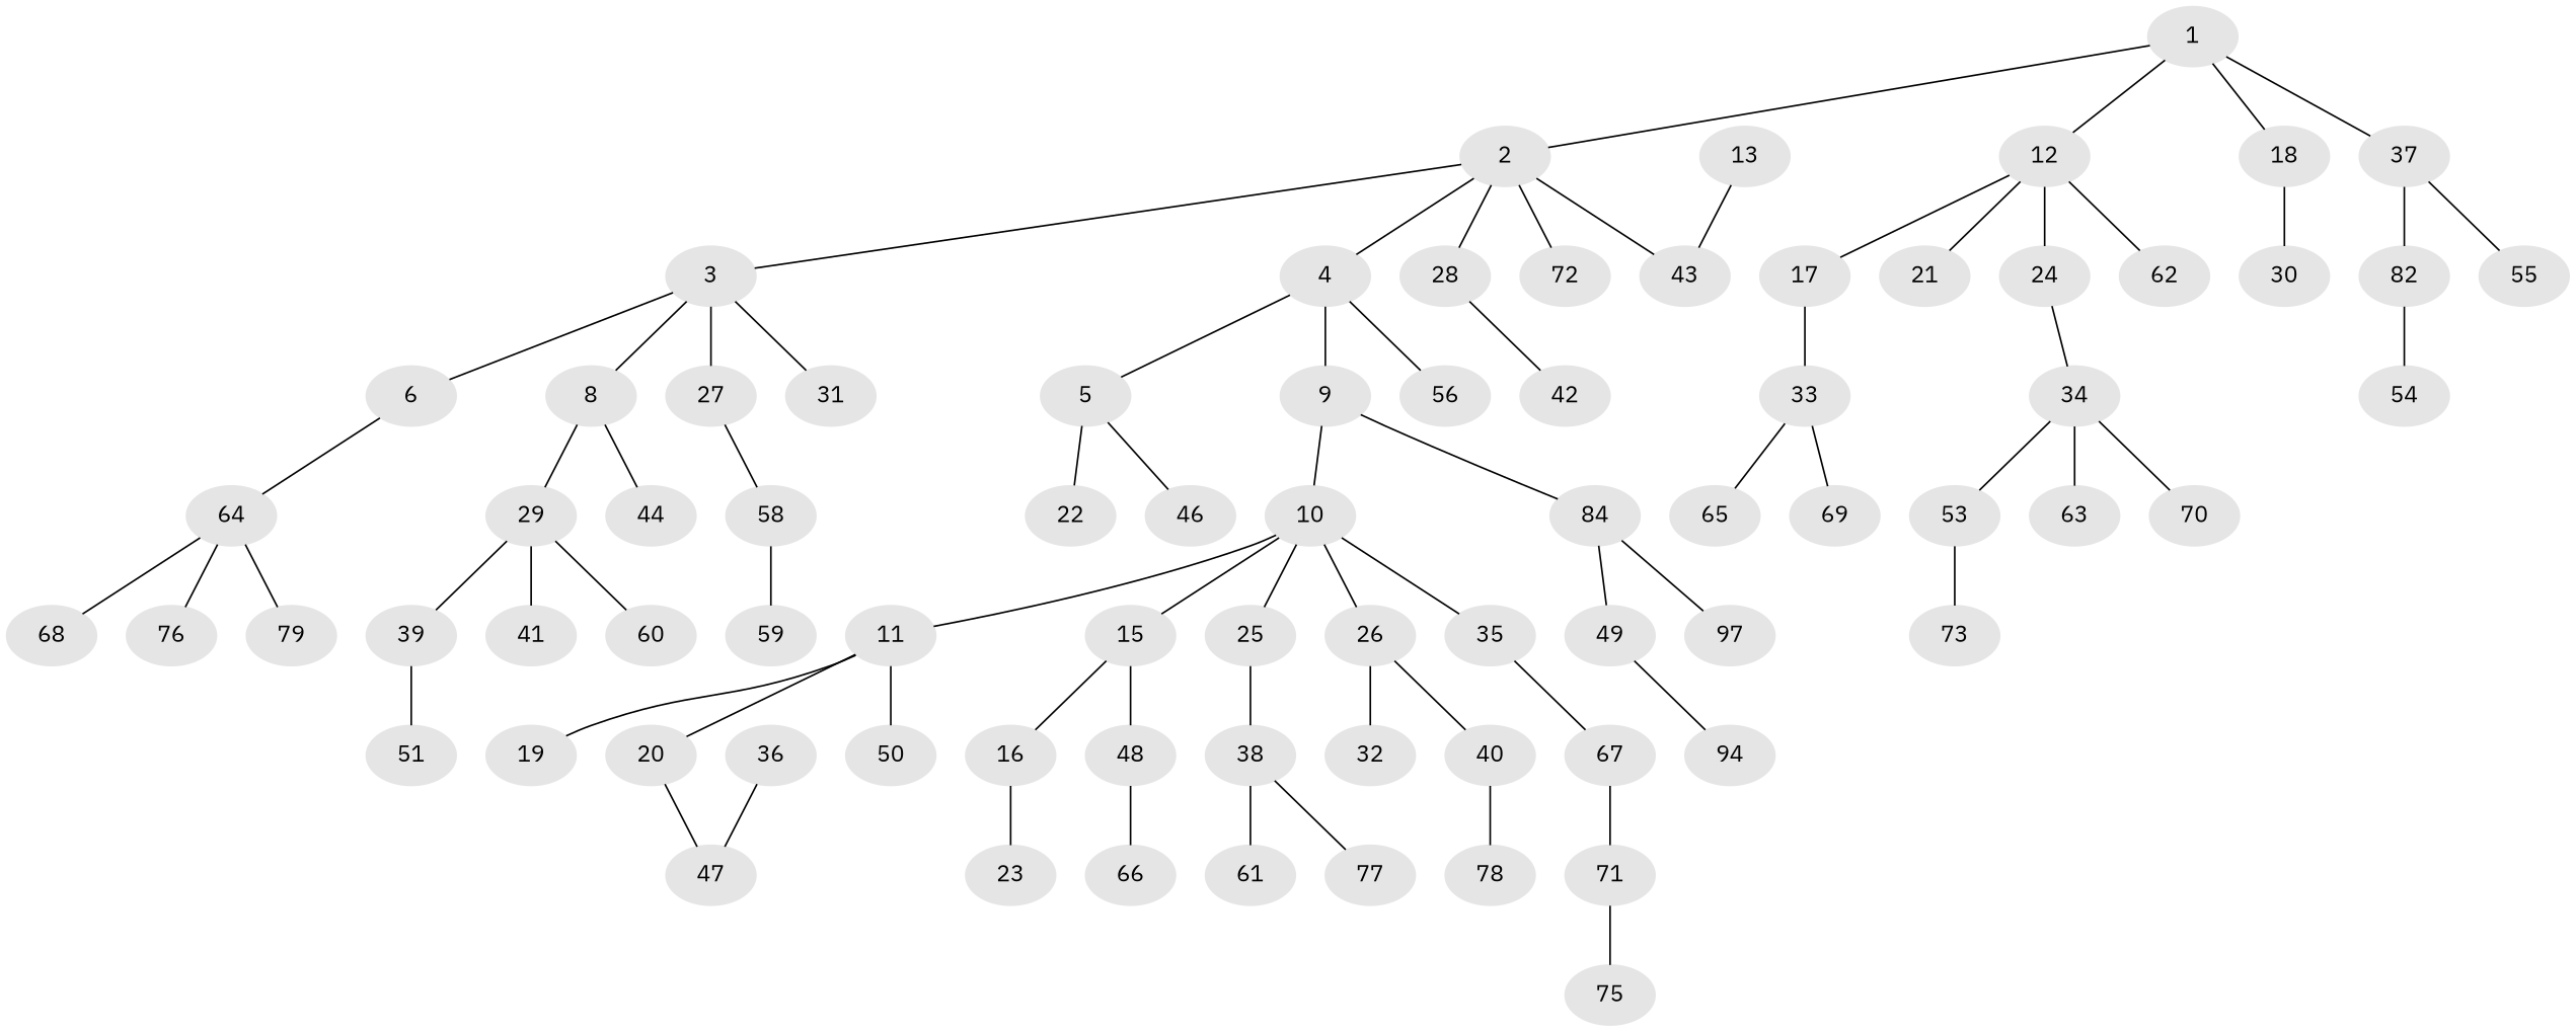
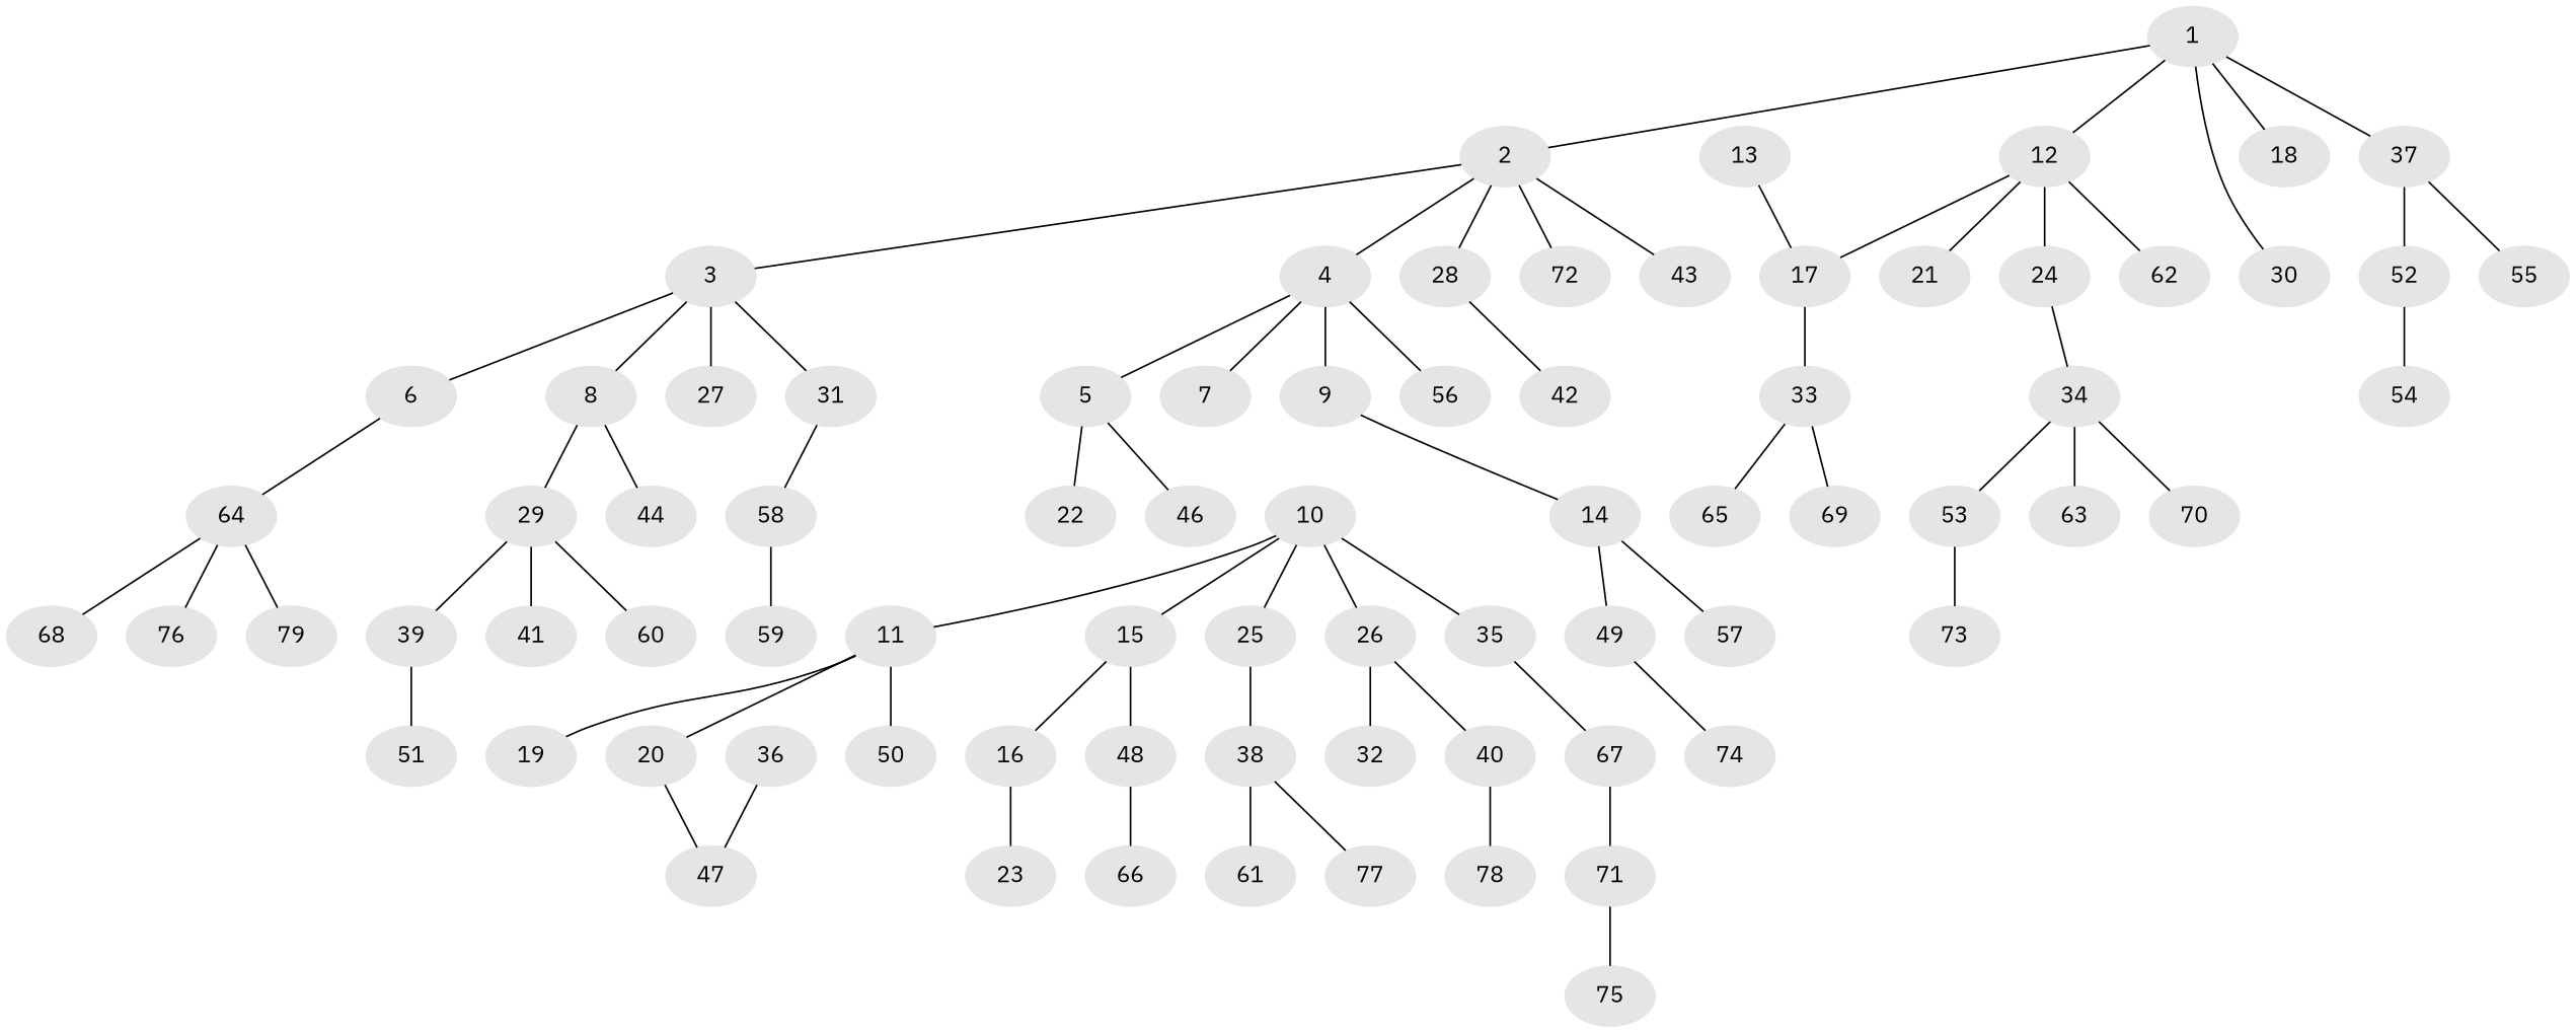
  graph {
    fontname="IBM Plex Sans"
    node [color=gray90 fontname="IBM Plex Sans" style=filled]
    edge [fontname="IBM Plex Sans"]
    1
    2
    12
    18
    37
    3
    4
    28
    72
    43
    17
    21
    24
    62
    30
-   52 [label=82]
+   52
    55
    6
    8
    27
    31
    5
+   7
    9
    56
    13
    42
    64
    29
    44
    58
    22
    46
    10
-   14 [label=84]
+   14
    68
    76
    79
    39
    41
    60
    11
    15
    25
    26
    35
    49
-   57 [label=97]
+   57
    19
    20
    50
    16
    48
    38
    32
    40
    67
    47
    33
    34
-   74 [label=94]
+   74
    23
    66
    65
    69
    36
    53
    63
    70
    61
    77
    78
    51
    59
    73
    71
    54
    75
    1 -- 2
    1 -- 12
    1 -- 18
    1 -- 37
    2 -- 3
    2 -- 4
    2 -- 28
    2 -- 72
    2 -- 43
    12 -- 17
    12 -- 21
    12 -- 24
    12 -- 62
-   18 -- 30
+   1 -- 30
    37 -- 52
    37 -- 55
    3 -- 6
    3 -- 8
    3 -- 27
    3 -- 31
    4 -- 5
+   4 -- 7
    4 -- 9
    4 -- 56
    28 -- 42
    17 -- 33
    24 -- 34
    52 -- 54
    6 -- 64
    8 -- 29
    8 -- 44
-   27 -- 58
+   31 -- 58
    5 -- 22
    5 -- 46
-   9 -- 10
    9 -- 14
-   13 -- 43
+   13 -- 17
    64 -- 68
    64 -- 76
    64 -- 79
    29 -- 39
    29 -- 41
    29 -- 60
    58 -- 59
    10 -- 11
    10 -- 15
    10 -- 25
    10 -- 26
    10 -- 35
    14 -- 49
    14 -- 57
    39 -- 51
    11 -- 19
    11 -- 20
    11 -- 50
    15 -- 16
    15 -- 48
    25 -- 38
    26 -- 32
    26 -- 40
    35 -- 67
    49 -- 74
    20 -- 47
    16 -- 23
    48 -- 66
    38 -- 61
    38 -- 77
    40 -- 78
    67 -- 71
    33 -- 65
    33 -- 69
    34 -- 53
    34 -- 63
    34 -- 70
    36 -- 47
    53 -- 73
    71 -- 75
  }
